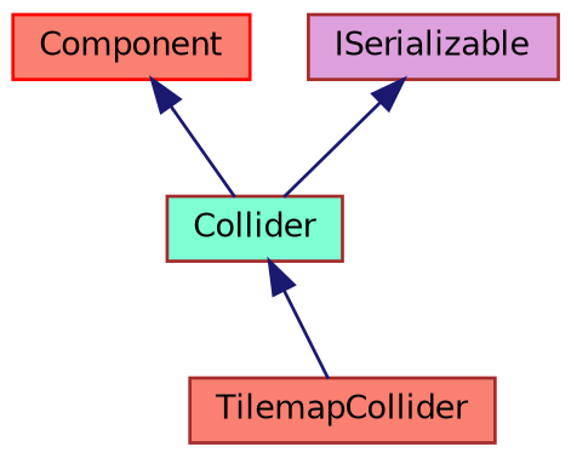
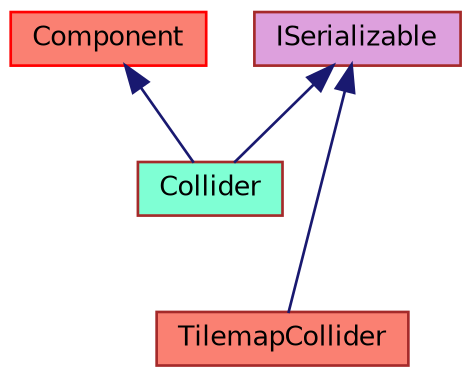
  digraph {
    node [color=brown fillcolor=salmon fontname=Helvetica fontsize=10 shape=record style=filled]
    edge [color=midnightblue dir=back fontname=Helvetica fontsize=10 labelfontname=Helvetica labelfontsize=10 style=solid]
    n1 [fontcolor=black height=0.2 label=TilemapCollider width=0.4]
    n2 [fillcolor=aquamarine height=0.2 label=Collider width=0.4]
    n3 [color=red height=0.2 label=Component width=0.4]
    n4 [fillcolor=plum height=0.2 label=ISerializable width=0.4]
-   n2 -> n1
+   n4 -> n1
    n3 -> n2
    n4 -> n2
  }
